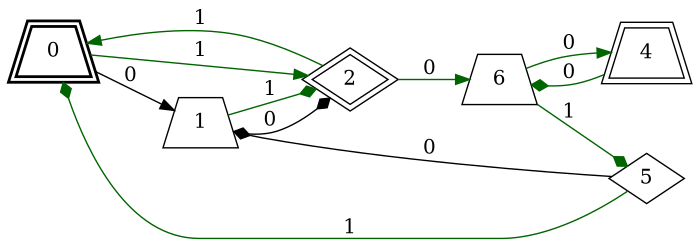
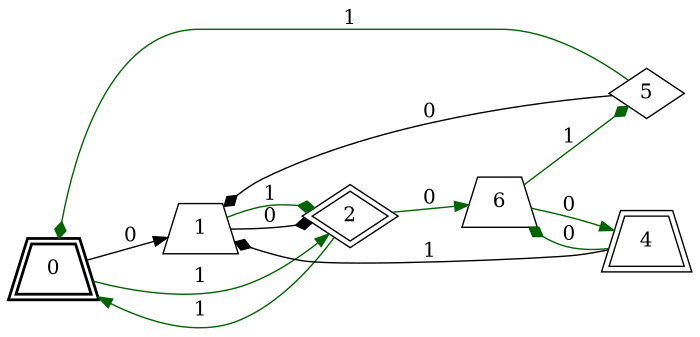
  digraph {
    rankdir=LR
    node [shape=trapezium]
    edge [arrowhead=diamond color=darkgreen]
    0 [peripheries=2 style=bold]
    1
    2 [peripheries=2 shape=diamond]
    n4 [label=6]
    4 [peripheries=2]
    5 [shape=diamond]
    0 -> 1 [arrowhead=normal color=black label=0]
    0 -> 2 [arrowhead=normal label=1]
    1 -> 2 [color=black label=0]
    1 -> 2 [label=1]
    2 -> 0 [arrowhead=normal label=1]
    2 -> n4 [arrowhead=normal label=0]
    n4 -> 4 [arrowhead=normal label=0]
    n4 -> 5 [label=1]
+   4 -> 1 [color=black label=1]
    4 -> n4 [label=0]
    5 -> 0 [label=1]
    5 -> 1 [color=black label=0]
  }
